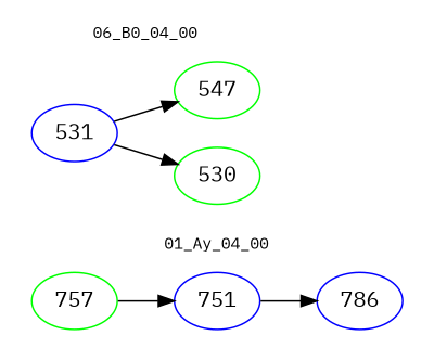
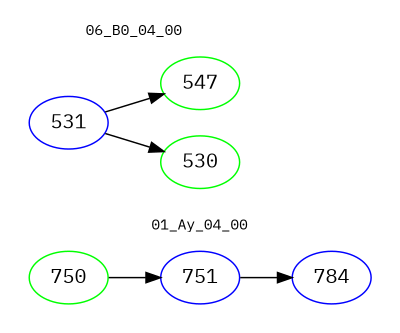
  digraph {
    fontname="IBM Plex Mono"
    rankdir=LR
    node [color=blue fontname="IBM Plex Mono"]
    edge [color=black fontname="IBM Plex Mono"]
    n1 [label=751]
-   n2 [color=green label=757]
-   n3 [label=786]
+   n2 [color=green label=750]
+   n3 [label=784]
    n4 [label=531]
    n5 [color=green label=530]
    n6 [color=green label=547]
    subgraph cluster_1 {
      color=white
      fontsize=10
      label="01_Ay_04_00"
      n1
      n2
      n3
    }
    subgraph cluster_2 {
      color=white
      fontsize=10
      label="06_B0_04_00"
      n4
      n5
      n6
    }
    n1 -> n3
    n2 -> n1
    n4 -> n5
    n4 -> n6
  }
